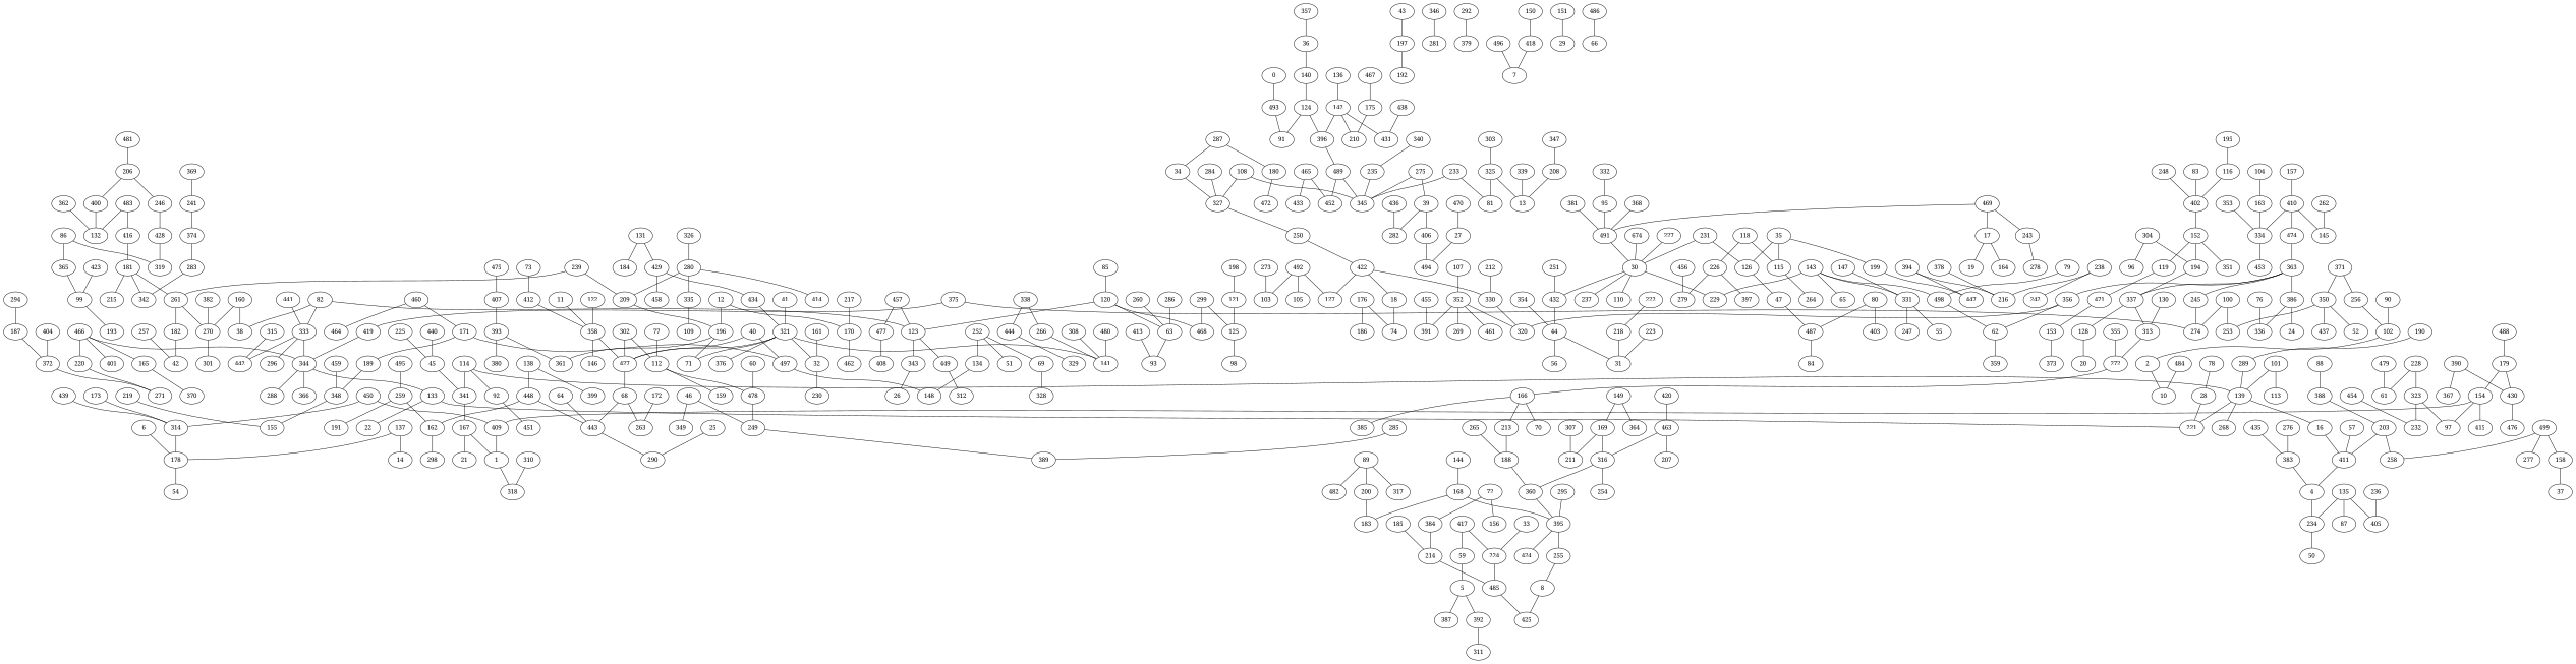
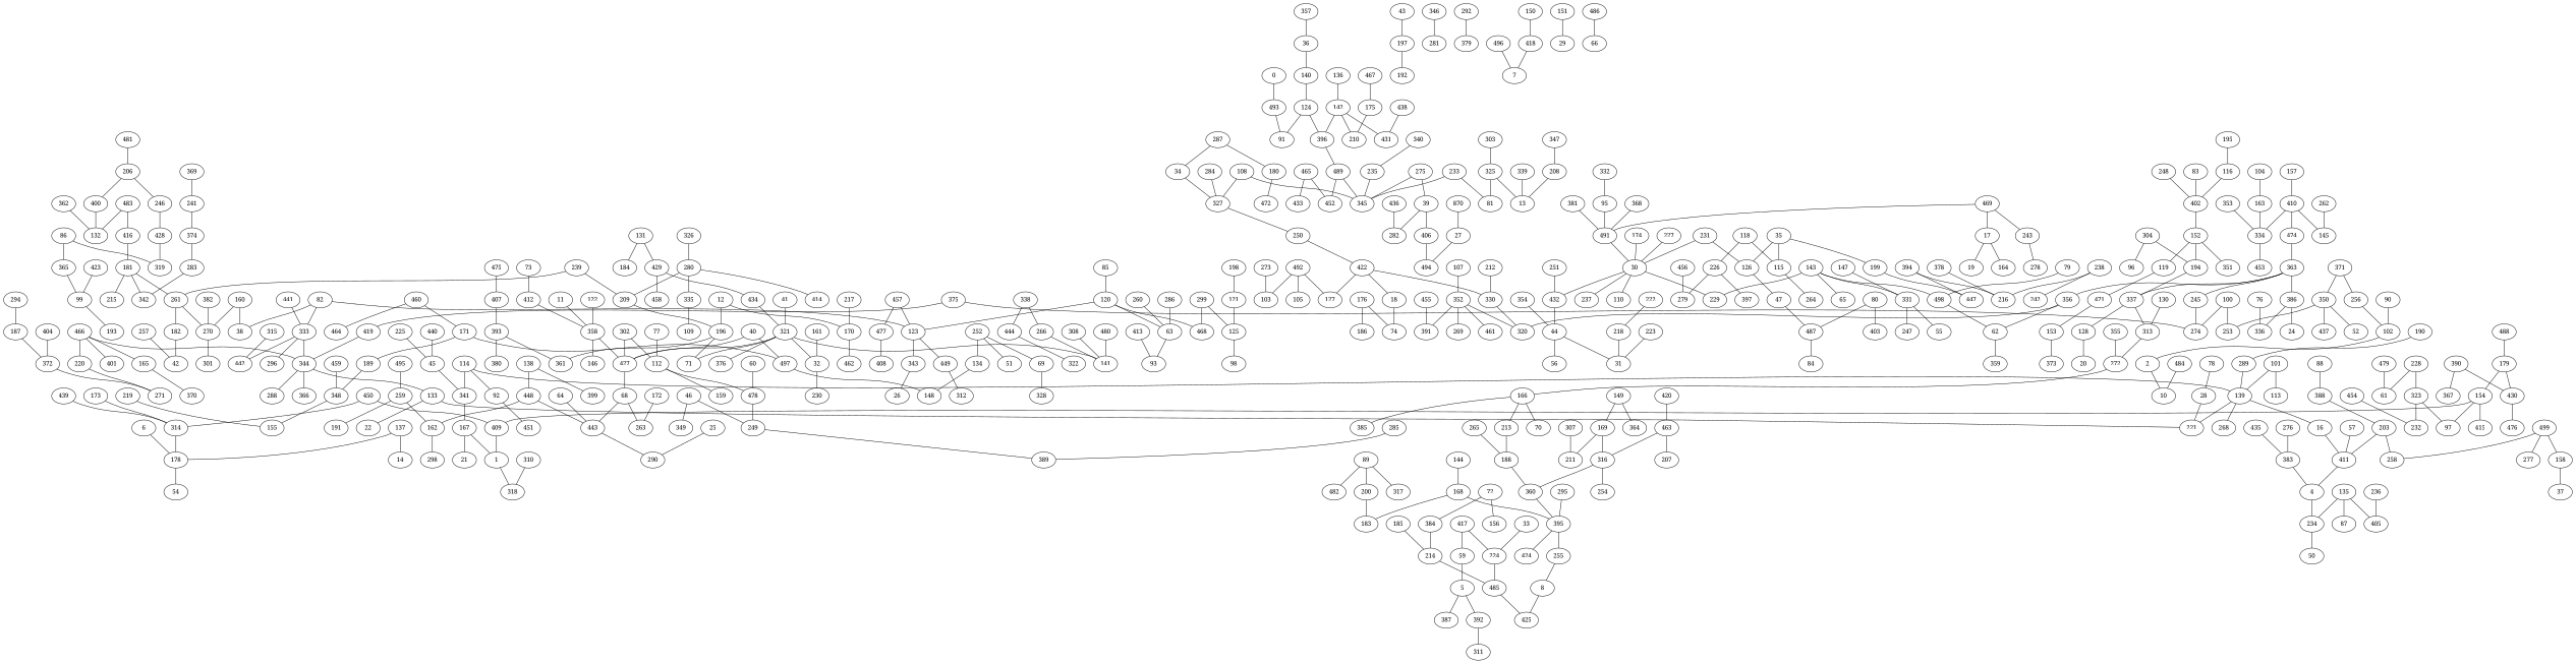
  graph {
    fontname="Noto Serif"
    node [fontname="Noto Serif"]
    edge [fontname="Noto Serif"]
    6
    178
    54
    454
    232
    466
    220
    344
    165
    401
    271
    133
    288
    366
    370
    410
    474
    334
    145
    363
    453
    356
    337
    386
    245
    144
    168
    395
    183
    255
    424
    227
    30
    110
    229
    432
    237
    44
    294
    187
    372
    82
    333
    38
    123
    296
    442
    343
    449
    495
    259
    162
    191
    298
    375
    419
    274
    34
    327
    250
    422
    477
    408
    492
    105
    127
    103
    313
    272
    166
    70
    385
    213
    260
    63
    93
    475
    407
    393
    361
    380
    378
    216
    231
    126
    47
    310
    318
    225
    45
    341
    167
    435
    383
    4
    234
    487
    84
    489
    345
    452
    326
    280
    414
    335
    209
    109
    196
    457
    112
    159
    478
    249
    299
    125
    468
    98
    197
    192
    469
    17
    243
    491
    n124 [label=19]
    164
    278
    365
    99
    193
    411
    50
    221
    22
    102
    2
    10
    176
    186
    74
    169
    211
    316
    360
    254
    139
    16
    268
    304
    96
    194
    160
    270
    301
    353
    412
    358
    427
    146
    68
    330
    320
    276
    307
    114
    92
    451
    88
    388
    203
    258
    107
    352
    391
    269
    461
    131
    184
    429
    458
    434
    143
    65
    498
    331
    62
    247
    55
    128
    20
    284
    325
    81
    13
    172
    263
    350
    52
    253
    437
    21
    1
    135
    405
    87
    170
    462
    28
    223
    31
    173
    314
    359
    152
    119
    351
    471
    153
    238
    242
    134
    148
    287
    180
    472
    157
    18
    46
    349
    389
    448
    443
    290
    436
    282
    346
    281
    140
    124
    91
    396
    179
    430
    154
    476
    409
    97
    415
    369
    241
    374
    283
    252
    51
    69
    328
    41
    321
    141
    32
    71
    376
    230
    275
    39
    406
    494
    340
    235
    342
    467
    175
    210
    463
    207
    182
    42
    382
    56
    80
    403
    303
    417
    59
    224
    5
    485
    392
    387
    8
    425
    465
    433
    308
    43
    72
    156
    384
    214
    138
    399
    73
    198
    121
    11
    85
    120
    26
    312
    455
    217
    116
    402
    390
    367
    292
    379
    311
    450
    493
    35
    115
    199
    264
    447
    233
    89
    482
    200
    317
    248
    285
    185
    181
    261
    215
    483
    132
    416
    404
    371
    256
    357
    36
    239
    147
    496
    7
    228
    323
    61
    188
    122
    104
    163
    40
    497
    257
    339
    289
    362
    219
    155
    336
    24
    151
    29
    355
    208
    479
    286
    423
    373
    0
    171
    189
    348
    226
    279
    397
    77
    60
    222
    218
    459
    440
    246
    428
    319
    420
    12
    212
    90
    295
    480
    438
    431
    25
    130
    418
    460
    464
    137
    14
    488
    57
    400
    206
    273
    266
    27
    332
    95
    441
    499
    158
    277
    37
    265
    262
    354
    149
    364
    368
-   470
+   470 [label=870]
    302
    33
    108
    394
    101
    113
    444
-   322 [label=329]
+   322
    338
    481
    315
    456
    64
    195
    439
    118
    486
    66
    86
    100
-   174 [label=674]
+   174
    150
    79
    142
    78
    190
    251
    83
    484
    347
    161
    381
    136
    413
    76
    236
    6 -- 178
    178 -- 54
    454 -- 232
    466 -- 220
    466 -- 344
    466 -- 165
    466 -- 401
    220 -- 271
    344 -- 133
    344 -- 288
    344 -- 366
    165 -- 370
    133 -- 221
    133 -- 22
    410 -- 474
    410 -- 334
    410 -- 145
    474 -- 363
    334 -- 453
    363 -- 356
    363 -- 337
    363 -- 386
    363 -- 245
    356 -- 320
    356 -- 62
    337 -- 313
    337 -- 128
    386 -- 336
    386 -- 24
    245 -- 274
    144 -- 168
    168 -- 395
    168 -- 183
    395 -- 255
    395 -- 424
    255 -- 8
    227 -- 30
    30 -- 110
    30 -- 229
    30 -- 432
    30 -- 237
    432 -- 44
    44 -- 31
    44 -- 56
    294 -- 187
    187 -- 372
    372 -- 271
    82 -- 333
    82 -- 38
    82 -- 123
    333 -- 344
    333 -- 296
    333 -- 442
    123 -- 343
    123 -- 449
    343 -- 26
    449 -- 312
    495 -- 259
    259 -- 162
    259 -- 191
    162 -- 298
    375 -- 419
    375 -- 274
    419 -- 344
    34 -- 327
    327 -- 250
    250 -- 422
    422 -- 127
    422 -- 330
    422 -- 18
    477 -- 408
    492 -- 105
    492 -- 127
    492 -- 103
    313 -- 272
    272 -- 166
    166 -- 70
    166 -- 385
    166 -- 213
    213 -- 188
    260 -- 63
    63 -- 93
    475 -- 407
    407 -- 393
    393 -- 361
    393 -- 380
    378 -- 216
    231 -- 30
    231 -- 126
    126 -- 47
    47 -- 487
    310 -- 318
    225 -- 45
    45 -- 341
    341 -- 167
    167 -- 21
    167 -- 1
    435 -- 383
    383 -- 4
    4 -- 234
    234 -- 50
    487 -- 84
    489 -- 345
    489 -- 452
    326 -- 280
    280 -- 414
    280 -- 335
    280 -- 209
    335 -- 109
    209 -- 196
    196 -- 361
    196 -- 71
    457 -- 123
    457 -- 477
    112 -- 159
    112 -- 478
    478 -- 249
    249 -- 389
    299 -- 125
    299 -- 468
    125 -- 98
    197 -- 192
    469 -- 17
    469 -- 243
    469 -- 491
    17 -- n124
    17 -- 164
    243 -- 278
    491 -- 30
    365 -- 99
    99 -- 193
    411 -- 4
    102 -- 2
    2 -- 10
    176 -- 186
    176 -- 74
    169 -- 211
    169 -- 316
    316 -- 360
    316 -- 254
    360 -- 395
    139 -- 221
    139 -- 16
    139 -- 268
    16 -- 411
    304 -- 96
    304 -- 194
    194 -- 337
    160 -- 38
    160 -- 270
    270 -- 301
    353 -- 334
    412 -- 358
    358 -- 427
    358 -- 146
    427 -- 68
    68 -- 263
    68 -- 443
    330 -- 320
    276 -- 383
    307 -- 211
    114 -- 341
    114 -- 139
    114 -- 92
    92 -- 451
    88 -- 388
    388 -- 203
    203 -- 411
    203 -- 258
    107 -- 352
    352 -- 320
    352 -- 391
    352 -- 269
    352 -- 461
    131 -- 184
    131 -- 429
    429 -- 458
    429 -- 434
    434 -- 321
    143 -- 229
    143 -- 65
    143 -- 498
    143 -- 331
    498 -- 62
    331 -- 247
    331 -- 55
    62 -- 359
    128 -- 20
    284 -- 327
    325 -- 81
    325 -- 13
    172 -- 263
    350 -- 52
    350 -- 253
    350 -- 437
    1 -- 318
    135 -- 234
    135 -- 405
    135 -- 87
    170 -- 462
    28 -- 221
    223 -- 31
    173 -- 314
    314 -- 178
    152 -- 194
    152 -- 119
    152 -- 351
    119 -- 471
    471 -- 153
    153 -- 373
    238 -- 216
    238 -- 242
    134 -- 148
    287 -- 34
    287 -- 180
    180 -- 472
    157 -- 410
    18 -- 74
    46 -- 249
    46 -- 349
    448 -- 162
    448 -- 443
    443 -- 290
    436 -- 282
    346 -- 281
    140 -- 124
    124 -- 91
    124 -- 396
    396 -- 489
    179 -- 430
    179 -- 154
    430 -- 476
    154 -- 409
    154 -- 97
    154 -- 415
    409 -- 1
    369 -- 241
    241 -- 374
    374 -- 283
    283 -- 342
    252 -- 134
    252 -- 51
    252 -- 69
    69 -- 328
    41 -- 321
    321 -- 427
    321 -- 141
    321 -- 32
    321 -- 71
    321 -- 376
    32 -- 230
    275 -- 345
    275 -- 39
    39 -- 282
    39 -- 406
    406 -- 494
    340 -- 235
    235 -- 345
    467 -- 175
    175 -- 210
    463 -- 316
    463 -- 207
    182 -- 42
    382 -- 270
    80 -- 487
    80 -- 403
    303 -- 325
    417 -- 59
    417 -- 224
    59 -- 5
    224 -- 485
    5 -- 392
    5 -- 387
    485 -- 425
    392 -- 311
    8 -- 425
    465 -- 452
    465 -- 433
    308 -- 141
    43 -- 197
    72 -- 156
    72 -- 384
    384 -- 214
    214 -- 485
    138 -- 448
    138 -- 399
    73 -- 412
    198 -- 121
    121 -- 125
    11 -- 358
    85 -- 120
    120 -- 123
    120 -- 63
    120 -- 468
    455 -- 391
    217 -- 170
    116 -- 402
    402 -- 152
    390 -- 430
    390 -- 367
    292 -- 379
    450 -- 314
    450 -- 409
    493 -- 91
    35 -- 126
    35 -- 115
    35 -- 199
    115 -- 264
    199 -- 447
    233 -- 345
    233 -- 81
    89 -- 482
    89 -- 200
    89 -- 317
    200 -- 183
    248 -- 402
    285 -- 389
    185 -- 214
    181 -- 342
    181 -- 261
    181 -- 215
    261 -- 270
    261 -- 182
    483 -- 132
    483 -- 416
    416 -- 181
    404 -- 372
    371 -- 350
    371 -- 256
    256 -- 102
    357 -- 36
    36 -- 140
    239 -- 209
    239 -- 261
    147 -- 331
    496 -- 7
    228 -- 323
    228 -- 61
    323 -- 232
    323 -- 97
    188 -- 360
    122 -- 358
    104 -- 163
    163 -- 334
    40 -- 427
    40 -- 497
    497 -- 148
    257 -- 42
    339 -- 13
    289 -- 139
    362 -- 132
    219 -- 155
    151 -- 29
    355 -- 272
    208 -- 13
    479 -- 61
    286 -- 63
    423 -- 99
    0 -- 493
    171 -- 497
    171 -- 189
    189 -- 348
    348 -- 155
    226 -- 279
    226 -- 397
    77 -- 112
    60 -- 478
    222 -- 218
    218 -- 31
    459 -- 348
    440 -- 45
    246 -- 428
    428 -- 319
    420 -- 463
    12 -- 196
    12 -- 170
    212 -- 330
    90 -- 102
    295 -- 395
    480 -- 141
    438 -- 431
    25 -- 290
    130 -- 313
    418 -- 7
    460 -- 171
    460 -- 464
    137 -- 178
    137 -- 14
    488 -- 179
    57 -- 411
    400 -- 132
    206 -- 246
    206 -- 400
    273 -- 103
    266 -- 141
    27 -- 494
    332 -- 95
    95 -- 491
    441 -- 333
    499 -- 258
    499 -- 158
    499 -- 277
    158 -- 37
    265 -- 188
    262 -- 145
    354 -- 44
    149 -- 169
    149 -- 364
    368 -- 491
    470 -- 27
    302 -- 112
    302 -- 427
    33 -- 224
    108 -- 327
    108 -- 345
    394 -- 216
    394 -- 447
    101 -- 139
    101 -- 113
    444 -- 322
    338 -- 266
    338 -- 444
    481 -- 206
    315 -- 442
    456 -- 279
    64 -- 443
    195 -- 116
    439 -- 314
    118 -- 115
    118 -- 226
    486 -- 66
    86 -- 365
    86 -- 319
    100 -- 274
    100 -- 253
    174 -- 30
    150 -- 418
    79 -- 498
    142 -- 396
    142 -- 210
    142 -- 431
    78 -- 28
    190 -- 289
    251 -- 432
    83 -- 402
    484 -- 10
    347 -- 208
    161 -- 32
    381 -- 491
    136 -- 142
    413 -- 93
    76 -- 336
    236 -- 405
  }
